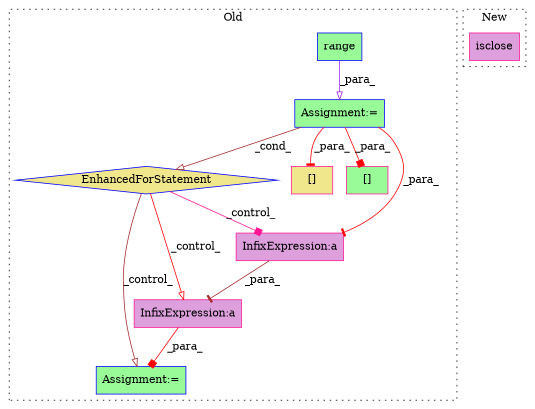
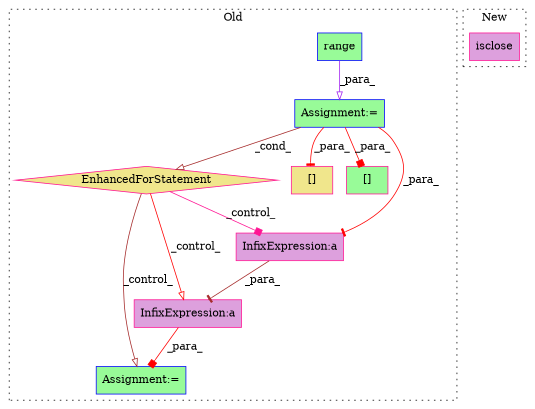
  digraph {
    node [a=7 l="57,2" s="33111,33223" shape=box style=filled fillcolor=palegreen color=deeppink]
    edge [color=red arrowhead=onormal]
-   n1 [a=70 label=EnhancedForStatement shape=diamond fillcolor=khaki color=blue]
+   n1 [a=70 label=EnhancedForStatement shape=diamond fillcolor=khaki]
    n2 [l=1 label="Assignment:=" s=33239 color=blue]
    n3 [a=32 l="6,1" label=range s="33176,33222" color=blue]
    n4 [a=2 l="27,1" label="[]" s="33294,33328" fillcolor=khaki]
    n5 [label="Assignment:=" color=blue]
    n6 [a=2 l="27,1" label="[]" s="33258,33292"]
    n7 [a=27 l=3 label="InfixExpression:a" s=33407 fillcolor=plum]
    n8 [a=27 l=3 label="InfixExpression:a" s=33402 fillcolor=plum]
    n9 [a=32 l="8,1" label=isclose s="33478,33491" fillcolor=plum]
    subgraph cluster_1 {
      label=Old
      style=dotted
      n1
      n2
      n3
      n4
      n5
      n6
      n7
      n8
    }
    subgraph cluster_2 {
      label=New
      style=dotted
      n9
    }
    n1 -> n2 [label=_control_ color=brown]
    n1 -> n7 [label=_control_]
    n1 -> n8 [label=_control_ color=deeppink arrowhead=box]
    n3 -> n5 [label=_para_ color=purple]
    n5 -> n1 [label=_cond_ color=brown]
    n5 -> n4 [label=_para_ arrowhead=tee]
    n5 -> n6 [label=_para_ arrowhead=box]
    n5 -> n8 [label=_para_ arrowhead=tee]
    n7 -> n2 [label=_para_ arrowhead=box]
    n8 -> n7 [label=_para_ color=brown arrowhead=tee]
  }
